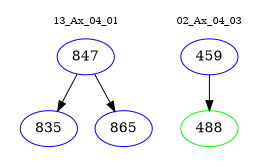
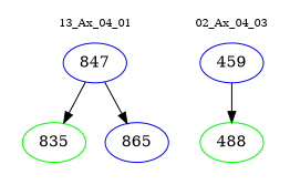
  digraph {
    node [color=blue]
    edge [color=black]
    n1 [label=847]
-   n2 [label=835]
+   n2 [color=green label=835]
    n3 [label=865]
    n4 [label=459]
    n5 [color=green label=488]
    subgraph cluster_1 {
      color=white
      fontsize=10
      label="13_Ax_04_01"
      n1
      n2
      n3
    }
    subgraph cluster_2 {
      color=white
      fontsize=10
      label="02_Ax_04_03"
      n4
      n5
    }
    n1 -> n2
    n1 -> n3
    n4 -> n5
  }
